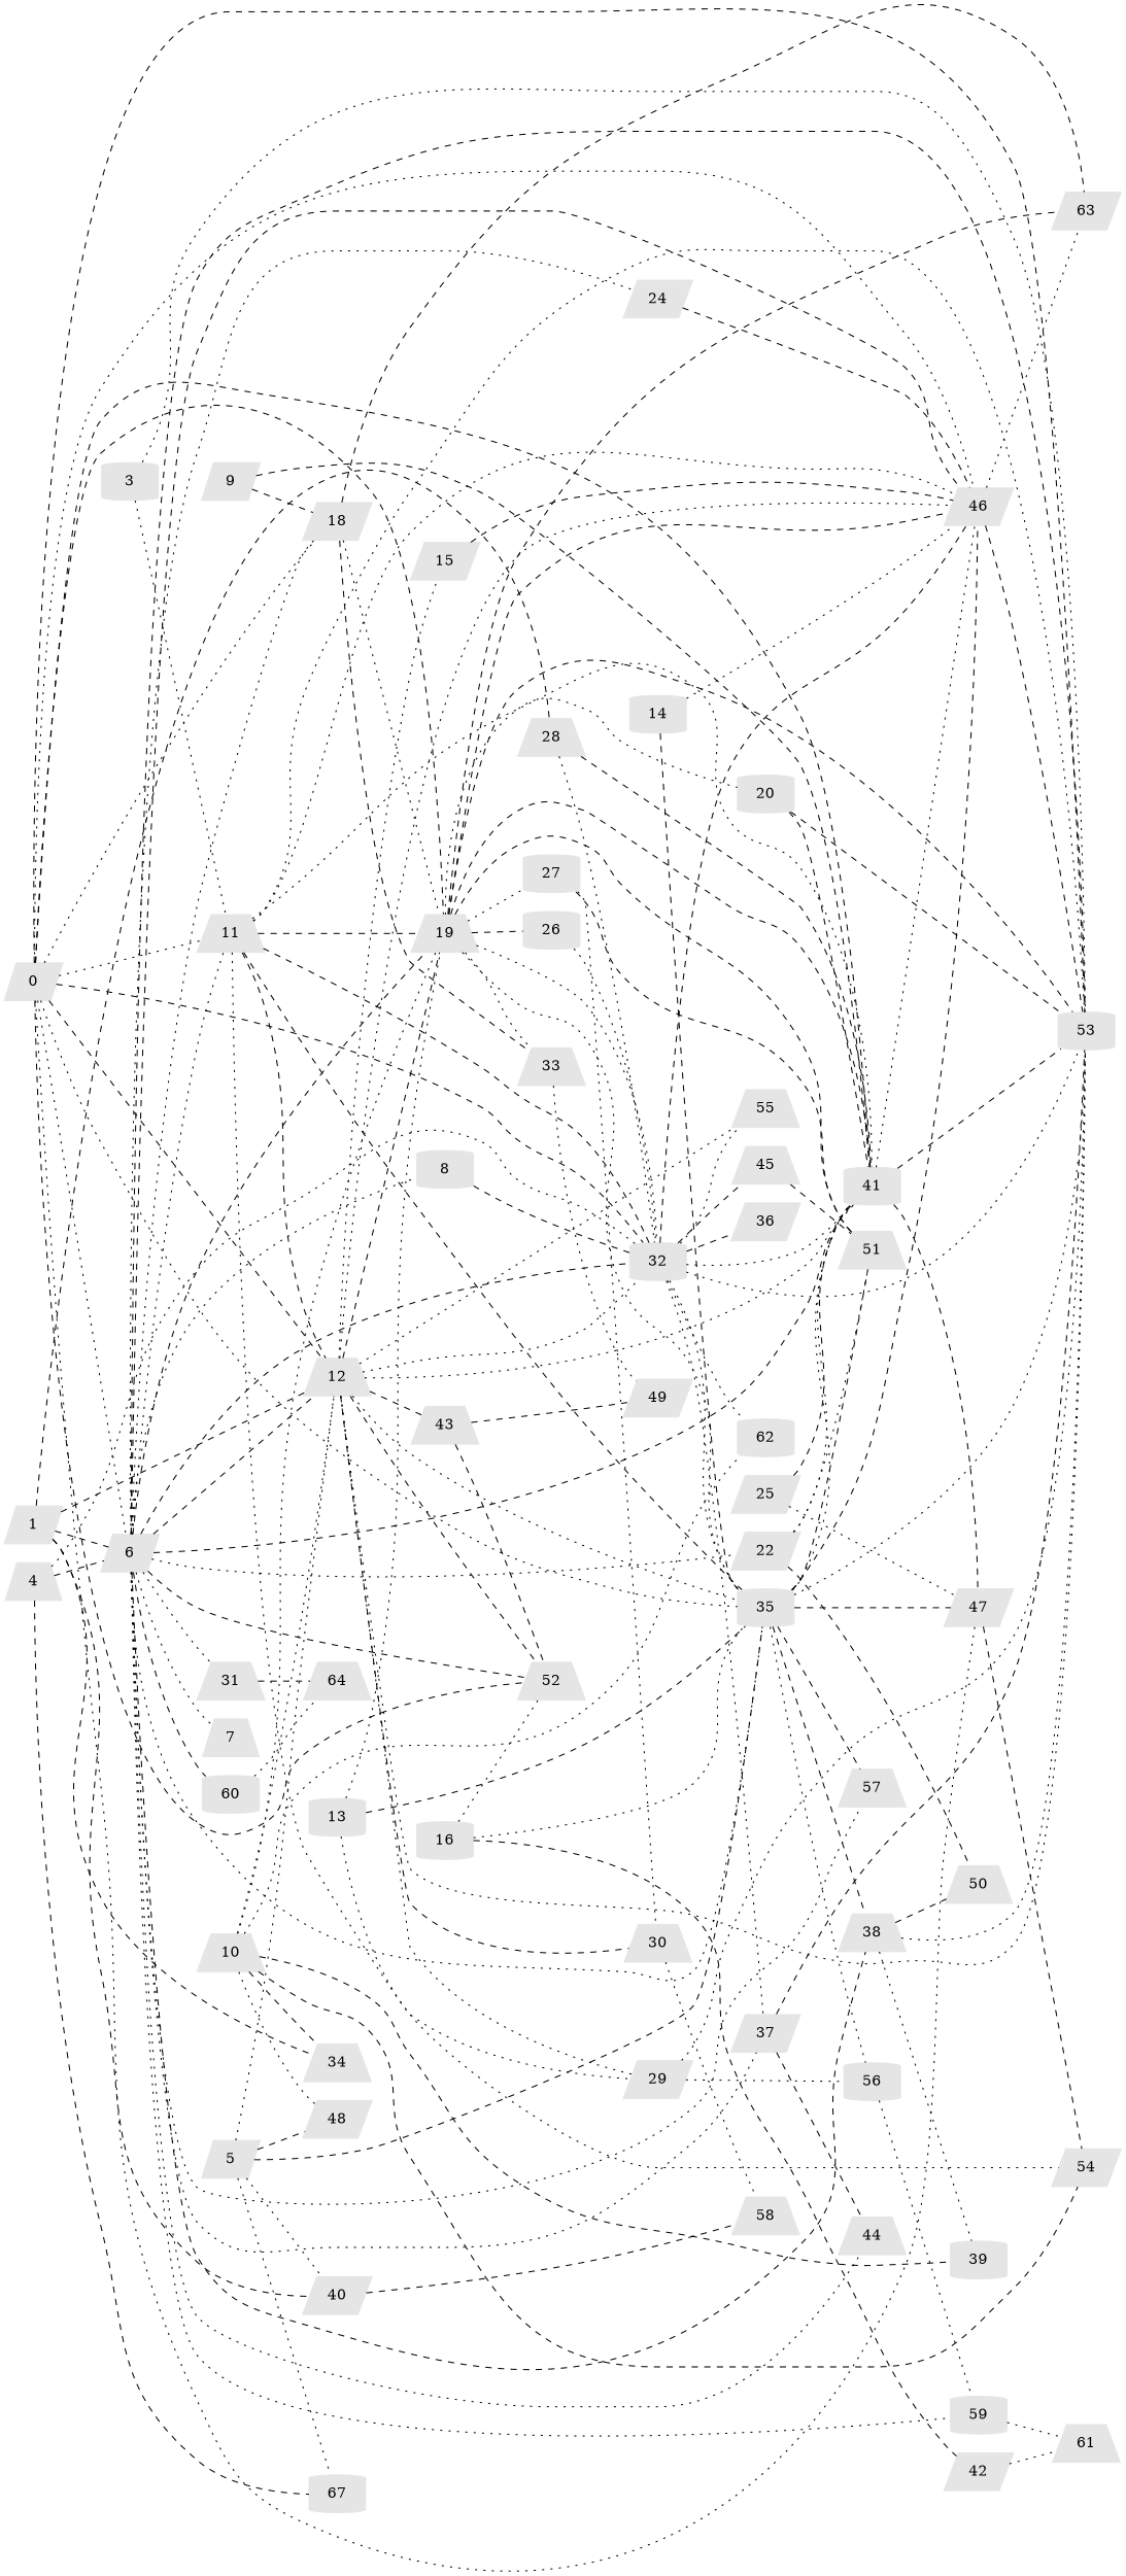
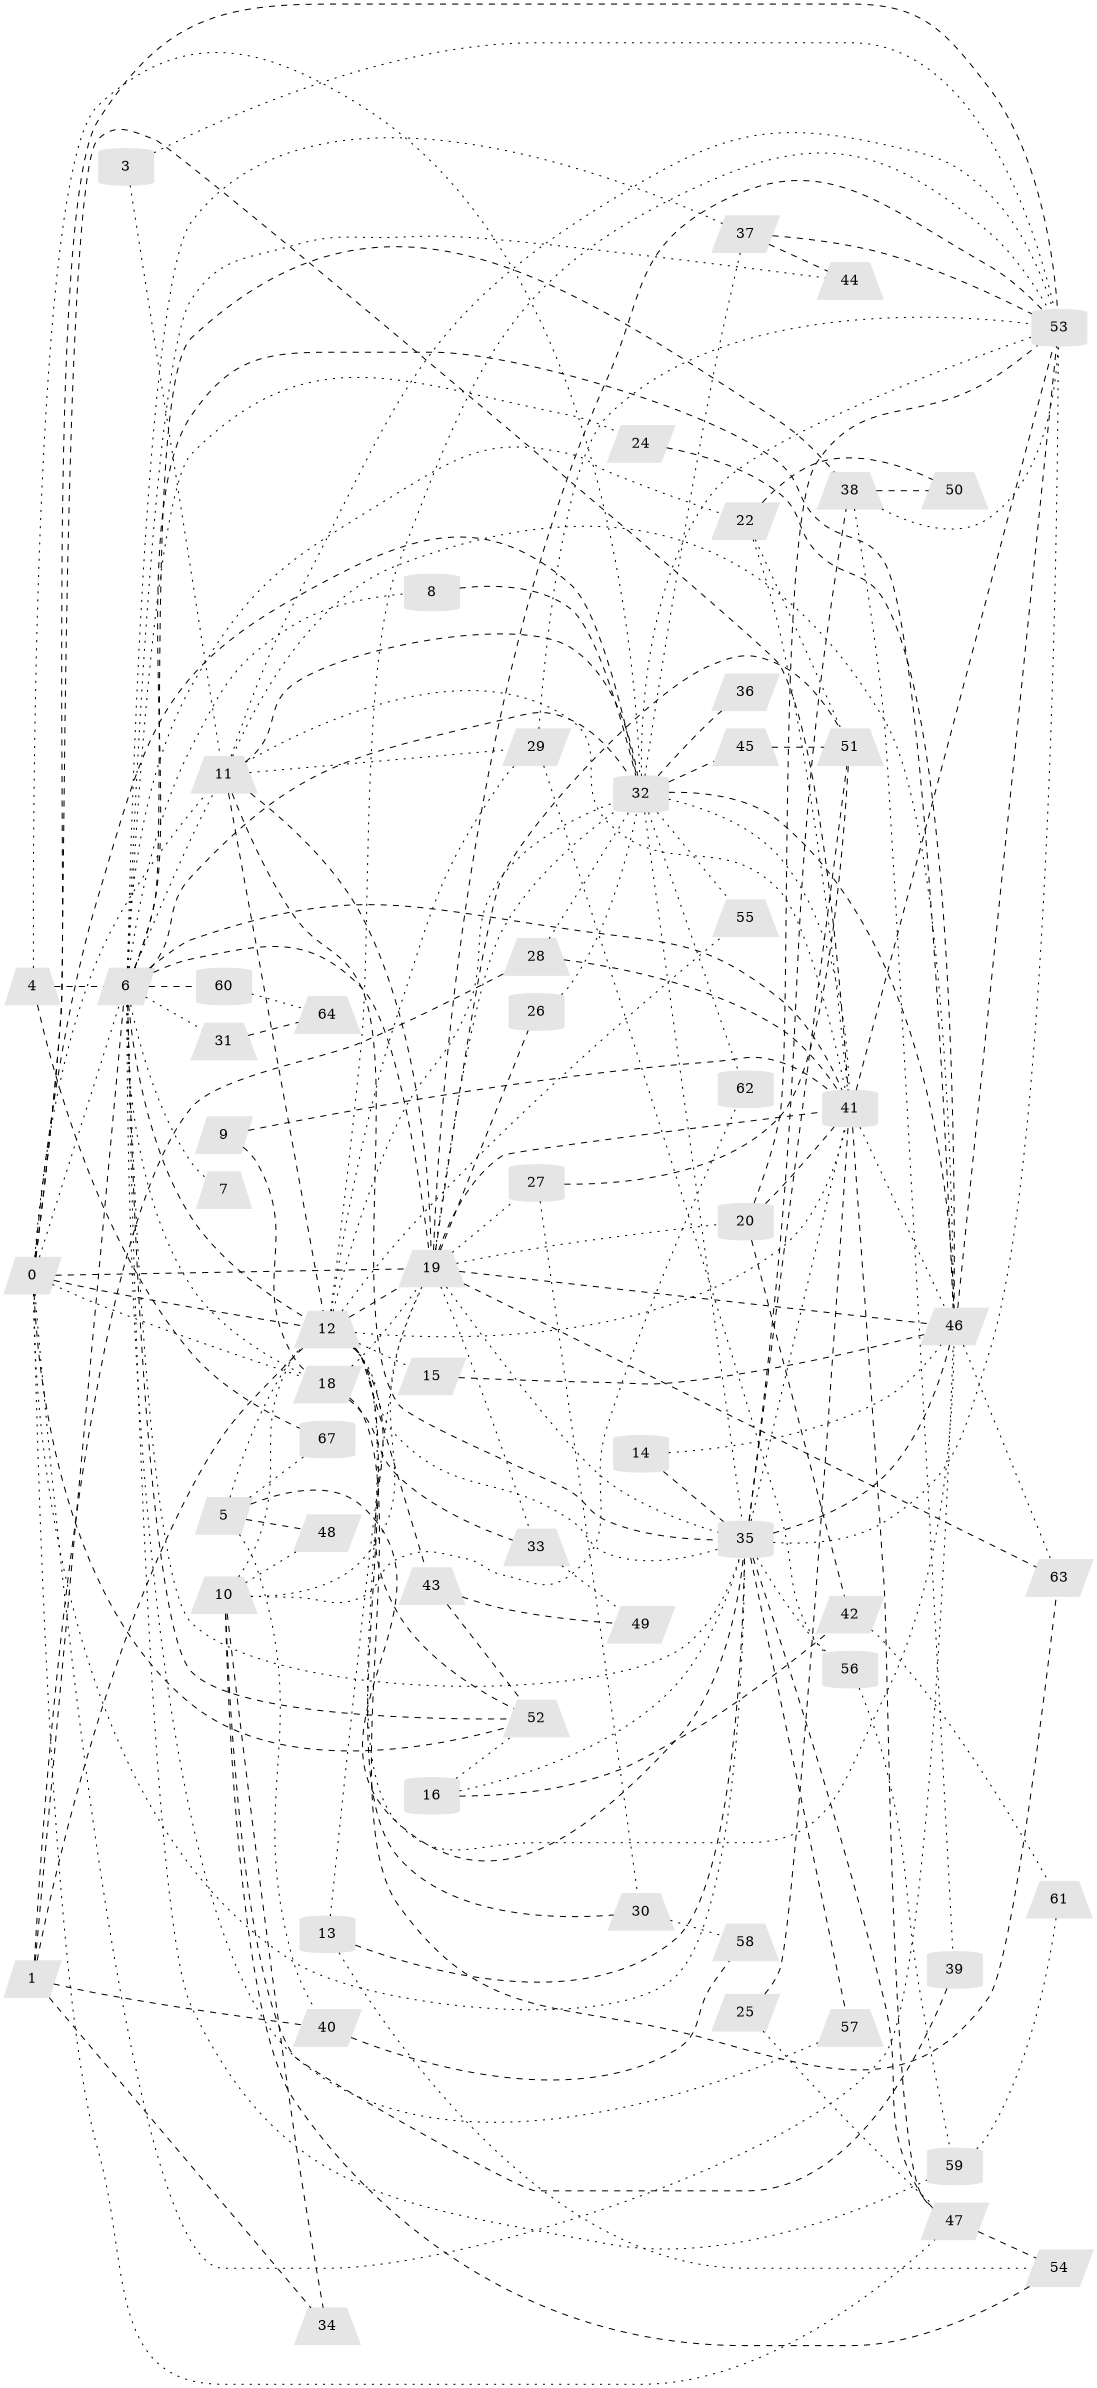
  graph {
    rankdir=LR
    node [color=gray90 shape=trapezium style=filled]
    edge [style=dashed weight=1.0]
    1 [shape=parallelogram]
    6 [shape=parallelogram]
    12
    28
    34
    40 [shape=parallelogram]
    11
    18 [shape=parallelogram]
    19
    32 [shape=cylinder]
    35 [shape=cylinder]
    41 [shape=cylinder]
    46 [shape=parallelogram]
    52
    53 [shape=cylinder]
    7
    8 [shape=cylinder]
    22 [shape=parallelogram]
    24 [shape=parallelogram]
    31
    37 [shape=parallelogram]
    38
    44
    57
    59 [shape=cylinder]
    60 [shape=cylinder]
    29 [shape=parallelogram]
    15 [shape=parallelogram]
    30
    43
    55
    58
    n33 [label=0 shape=parallelogram]
    47 [shape=parallelogram]
    33
    63 [shape=parallelogram]
    20 [shape=cylinder]
    26 [shape=cylinder]
    27 [shape=cylinder]
    51
    62 [shape=cylinder]
    36 [shape=parallelogram]
    45
    56 [shape=cylinder]
    54 [shape=parallelogram]
    3 [shape=cylinder]
    4
    n48 [label=67 shape=cylinder]
    5 [shape=parallelogram]
    48 [shape=parallelogram]
    50
    64
    39 [shape=cylinder]
    61
    9 [shape=parallelogram]
    10
    49 [shape=parallelogram]
    13 [shape=cylinder]
    14 [shape=cylinder]
    16 [shape=cylinder]
    42 [shape=parallelogram]
    25 [shape=parallelogram]
    1 -- 6
    1 -- 12
    1 -- 28
    1 -- 34
    1 -- 40
    6 -- 12
    6 -- 11 [style=dotted]
    6 -- 18 [style=dotted]
    6 -- 19 [weight=2.0]
    6 -- 32
    6 -- 35 [style=dotted]
    6 -- 41
    6 -- 46
    6 -- 52
-   6 -- 53
    6 -- 7 [style=dotted]
    6 -- 8 [style=dotted]
    6 -- 22 [style=dotted]
    6 -- 24 [style=dotted]
    6 -- 31 [style=dotted]
    6 -- 37 [style=dotted]
    6 -- 38
    6 -- 44 [style=dotted]
    6 -- 57 [style=dotted weight=2.0]
    6 -- 59 [style=dotted]
    6 -- 60
    12 -- 19 [weight=2.0]
    12 -- 32 [style=dotted]
    12 -- 35 [style=dotted weight=2.0]
    12 -- 41 [style=dotted weight=2.0]
    12 -- 46 [style=dotted weight=2.0]
    12 -- 52
    12 -- 53 [style=dotted]
    12 -- 29 [style=dotted]
    12 -- 15 [style=dotted]
    12 -- 30
    12 -- 43
    12 -- 55 [style=dotted weight=2.0]
    28 -- 32 [style=dotted]
    28 -- 41
    40 -- 58
    11 -- 12 [weight=2.0]
    11 -- 19
    11 -- 32
    11 -- 35
    11 -- 41 [style=dotted]
    11 -- 46 [style=dotted]
    11 -- 53 [style=dotted weight=2.0]
    11 -- 29 [style=dotted]
    18 -- 19 [style=dotted]
    18 -- 33
    18 -- 63
    19 -- 32 [style=dotted]
    19 -- 35 [style=dotted]
    19 -- 41
    19 -- 46
    19 -- 53
    19 -- 33 [style=dotted]
    19 -- 63
    19 -- 20 [style=dotted]
    19 -- 26
    19 -- 27 [style=dotted]
    19 -- 51
    32 -- 35 [style=dotted weight=2.0]
    32 -- 41 [style=dotted]
    32 -- 46
    32 -- 53 [style=dotted]
    32 -- 37 [style=dotted]
    32 -- 55 [style=dotted]
    32 -- 62 [style=dotted]
    32 -- 36
    32 -- 45
    35 -- 41 [style=dotted]
    35 -- 46
    35 -- 53 [style=dotted weight=2.0]
    35 -- 38
    35 -- 57
    35 -- 47
    35 -- 51 [weight=2.0]
    35 -- 56 [style=dotted]
    41 -- 46 [style=dotted]
    41 -- 53
    41 -- 47
    46 -- 53
    46 -- 63 [style=dotted]
    8 -- 32
    22 -- 41 [style=dotted]
    22 -- 51 [style=dotted]
    22 -- 50
    24 -- 46
    31 -- 64
    37 -- 53
    37 -- 44
    38 -- 53 [style=dotted]
    38 -- 50
    38 -- 39 [style=dotted]
    59 -- 61 [style=dotted]
    60 -- 64 [style=dotted]
    29 -- 53 [style=dotted]
    29 -- 56 [style=dotted]
    15 -- 46
    30 -- 58 [style=dotted]
    43 -- 52
    43 -- 49
    n33 -- 6 [style=dotted weight=2.0]
    n33 -- 12
    n33 -- 11 [style=dotted]
    n33 -- 18 [style=dotted]
    n33 -- 19
    n33 -- 32
    n33 -- 35 [style=dotted]
    n33 -- 41
    n33 -- 46 [style=dotted]
    n33 -- 52
    n33 -- 53
    n33 -- 47 [style=dotted]
    47 -- 54
    33 -- 49 [style=dotted]
    20 -- 41
    20 -- 53
+   20 -- 42
    26 -- 32 [style=dotted]
    27 -- 30 [style=dotted]
    27 -- 51
    45 -- 51
    56 -- 59 [style=dotted]
    3 -- 11 [style=dotted]
    3 -- 53 [style=dotted]
    4 -- 6
    4 -- 32 [style=dotted]
    4 -- n48
    5 -- 12 [style=dotted]
    5 -- 40 [style=dotted]
    5 -- 35
    5 -- n48 [style=dotted]
    5 -- 48
    9 -- 18
    9 -- 41
    10 -- 12 [style=dotted]
    10 -- 34
    10 -- 19 [style=dotted weight=2.0]
    10 -- 62 [style=dotted]
    10 -- 54
    10 -- 48 [style=dotted]
    10 -- 39
    13 -- 19 [style=dotted]
    13 -- 35
    13 -- 54 [style=dotted]
    14 -- 35
    14 -- 46 [style=dotted]
    16 -- 35 [style=dotted]
    16 -- 52 [style=dotted]
    16 -- 42
    42 -- 61 [style=dotted]
    25 -- 41
    25 -- 47 [style=dotted]
  }
